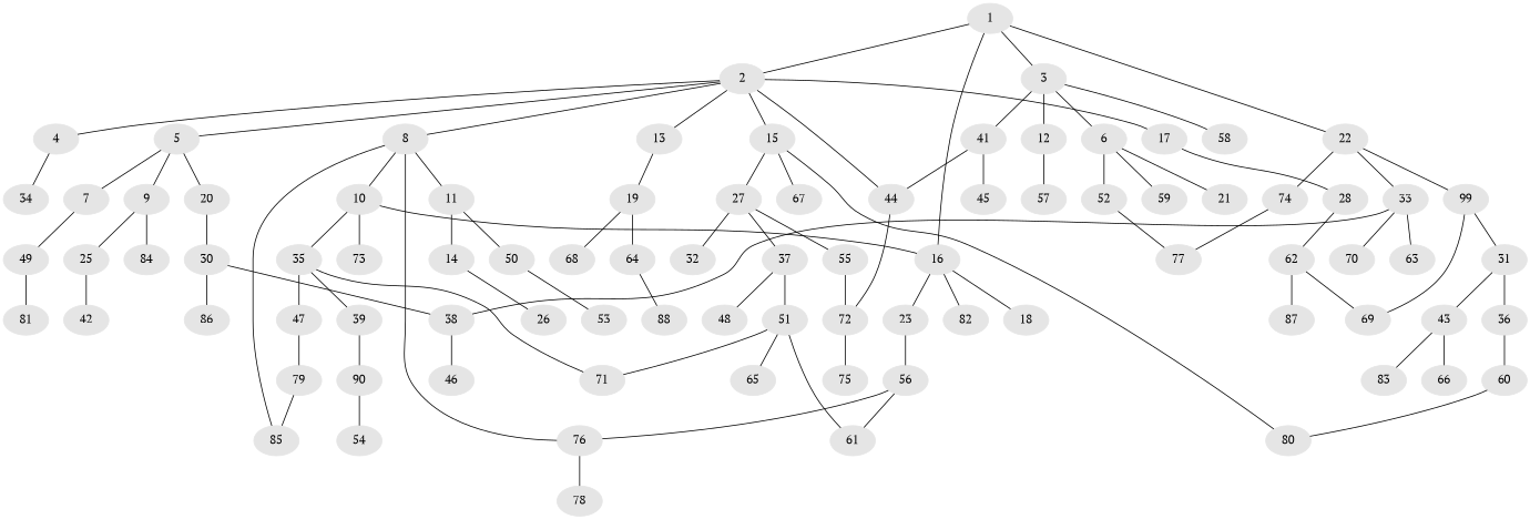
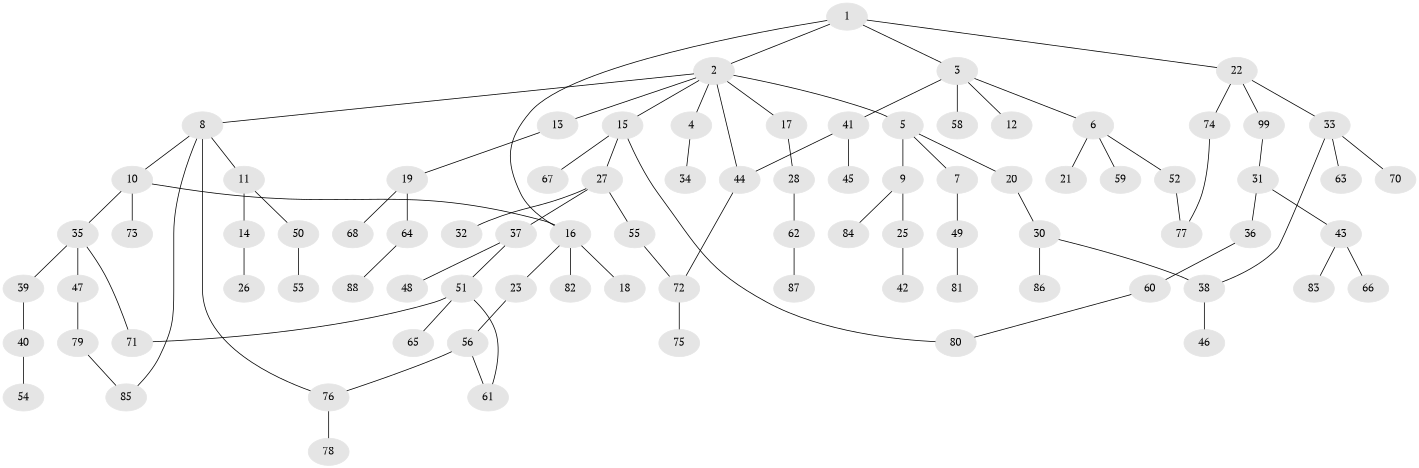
  graph {
    fontname="PT Serif"
    node [color=gray90 fontname="PT Serif" style=filled]
    edge [fontname="PT Serif"]
    1
    2
    3
    16
    22
    4
    5
    8
    13
    15
    17
    44
    6
    12
    41
    58
    18
    23
    82
    n20 [label=99]
    33
    74
    34
    7
    9
    20
    10
    11
    76
    85
    19
    27
    67
    80
    28
    72
    21
    52
    59
-   57
    45
    49
    25
    84
    30
    77
    81
    35
    73
    14
    50
    78
    42
    39
    47
    71
    26
    53
    64
    68
    32
    37
    55
    56
    62
    88
    38
    86
    31
-   69
    63
    70
    61
    48
    51
    87
    36
    43
    46
    60
    66
    83
-   40 [label=90]
+   40
    79
    65
    54
    75
    1 -- 2
    1 -- 3
    1 -- 16
    1 -- 22
    2 -- 4
    2 -- 5
    2 -- 8
    2 -- 13
    2 -- 15
    2 -- 17
    2 -- 44
    3 -- 6
    3 -- 12
    3 -- 41
    3 -- 58
    16 -- 18
    16 -- 23
    16 -- 82
    22 -- n20
    22 -- 33
    22 -- 74
    4 -- 34
    5 -- 7
    5 -- 9
    5 -- 20
    8 -- 10
    8 -- 11
    8 -- 76
    8 -- 85
    13 -- 19
    15 -- 27
    15 -- 67
    15 -- 80
    17 -- 28
    44 -- 72
    6 -- 21
    6 -- 52
    6 -- 59
-   12 -- 57
    41 -- 44
    41 -- 45
    23 -- 56
    n20 -- 31
-   n20 -- 69
    33 -- 38
    33 -- 63
    33 -- 70
    74 -- 77
    7 -- 49
    9 -- 25
    9 -- 84
    20 -- 30
    10 -- 16
    10 -- 35
    10 -- 73
    11 -- 14
    11 -- 50
    76 -- 78
    19 -- 64
    19 -- 68
    27 -- 32
    27 -- 37
    27 -- 55
    28 -- 62
    72 -- 75
    52 -- 77
    49 -- 81
    25 -- 42
    30 -- 38
    30 -- 86
    35 -- 39
    35 -- 47
    35 -- 71
    14 -- 26
    50 -- 53
    39 -- 40
    47 -- 79
    64 -- 88
    37 -- 48
    37 -- 51
    55 -- 72
    56 -- 76
    56 -- 61
-   62 -- 69
    62 -- 87
    38 -- 46
    31 -- 36
    31 -- 43
    51 -- 71
    51 -- 61
    51 -- 65
    36 -- 60
    43 -- 66
    43 -- 83
    60 -- 80
    40 -- 54
    79 -- 85
  }
